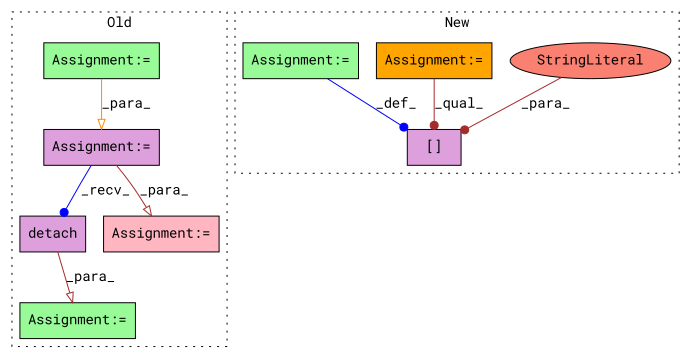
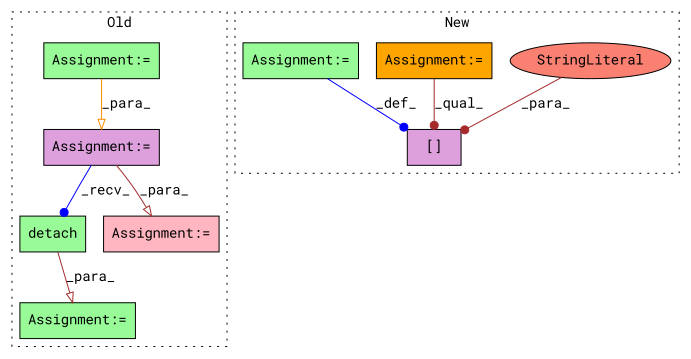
  digraph {
    fontname="Roboto Mono"
    node [a=7 l=1 shape=box style=filled fillcolor=plum fontname="Roboto Mono"]
    edge [color=brown arrowhead=dot fontname="Roboto Mono"]
-   n1 [a=32 l=8 label=detach s=1458]
+   n1 [a=32 l=8 label=detach s=1458 fillcolor=palegreen]
    n2 [label="Assignment:=" s=1666 fillcolor=palegreen]
    n3 [label="Assignment:=" s=713]
    n4 [label="Assignment:=" s=1127 fillcolor=lightpink]
    n5 [l=6 label="Assignment:=" s=399 fillcolor=palegreen]
    n6 [a=2 l="14,1" label="[]" s="2780,2810"]
    n7 [a=45 l=16 label=StringLiteral s=2794 shape=ellipse fillcolor=salmon]
    n8 [label="Assignment:=" s=1823 fillcolor=orange]
    n9 [label="Assignment:=" s=2578 fillcolor=palegreen]
    subgraph cluster_1 {
      label=Old
      style=dotted
      n1
      n2
      n3
      n4
      n5
    }
    subgraph cluster_2 {
      label=New
      style=dotted
      n6
      n7
      n8
      n9
    }
    n1 -> n2 [label=_para_ arrowhead=onormal]
    n3 -> n1 [label=_recv_ color=blue]
    n3 -> n4 [label=_para_ arrowhead=onormal]
    n5 -> n3 [label=_para_ color=darkorange arrowhead=onormal]
    n7 -> n6 [label=_para_]
    n8 -> n6 [label=_qual_]
    n9 -> n6 [label=_def_ color=blue]
  }
